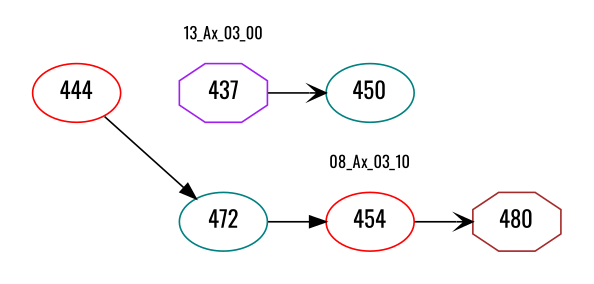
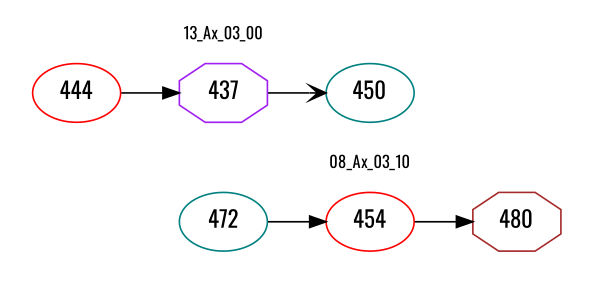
  digraph {
    fontname=Oswald
    rankdir=LR
    node [color=red fontname=Oswald shape=ellipse]
    edge [arrowhead=normal color=black fontname=Oswald]
    n1 [label=444]
    n2 [color=purple label=437 shape=octagon]
    n3 [color=teal label=450]
    n4 [color=teal label=472]
    n5 [label=454]
    n6 [color=brown label=480 shape=octagon]
    subgraph cluster_1 {
      color=white
      fontsize=10
      label="13_Ax_03_00"
      n1
      n2
      n3
    }
    subgraph cluster_2 {
      color=white
      fontsize=10
      label="08_Ax_03_10"
      n4
      n5
      n6
    }
-   n1 -> n4
+   n1 -> n2
    n2 -> n3 [arrowhead=vee]
    n4 -> n5
-   n5 -> n6 [arrowhead=vee]
+   n5 -> n6
  }
